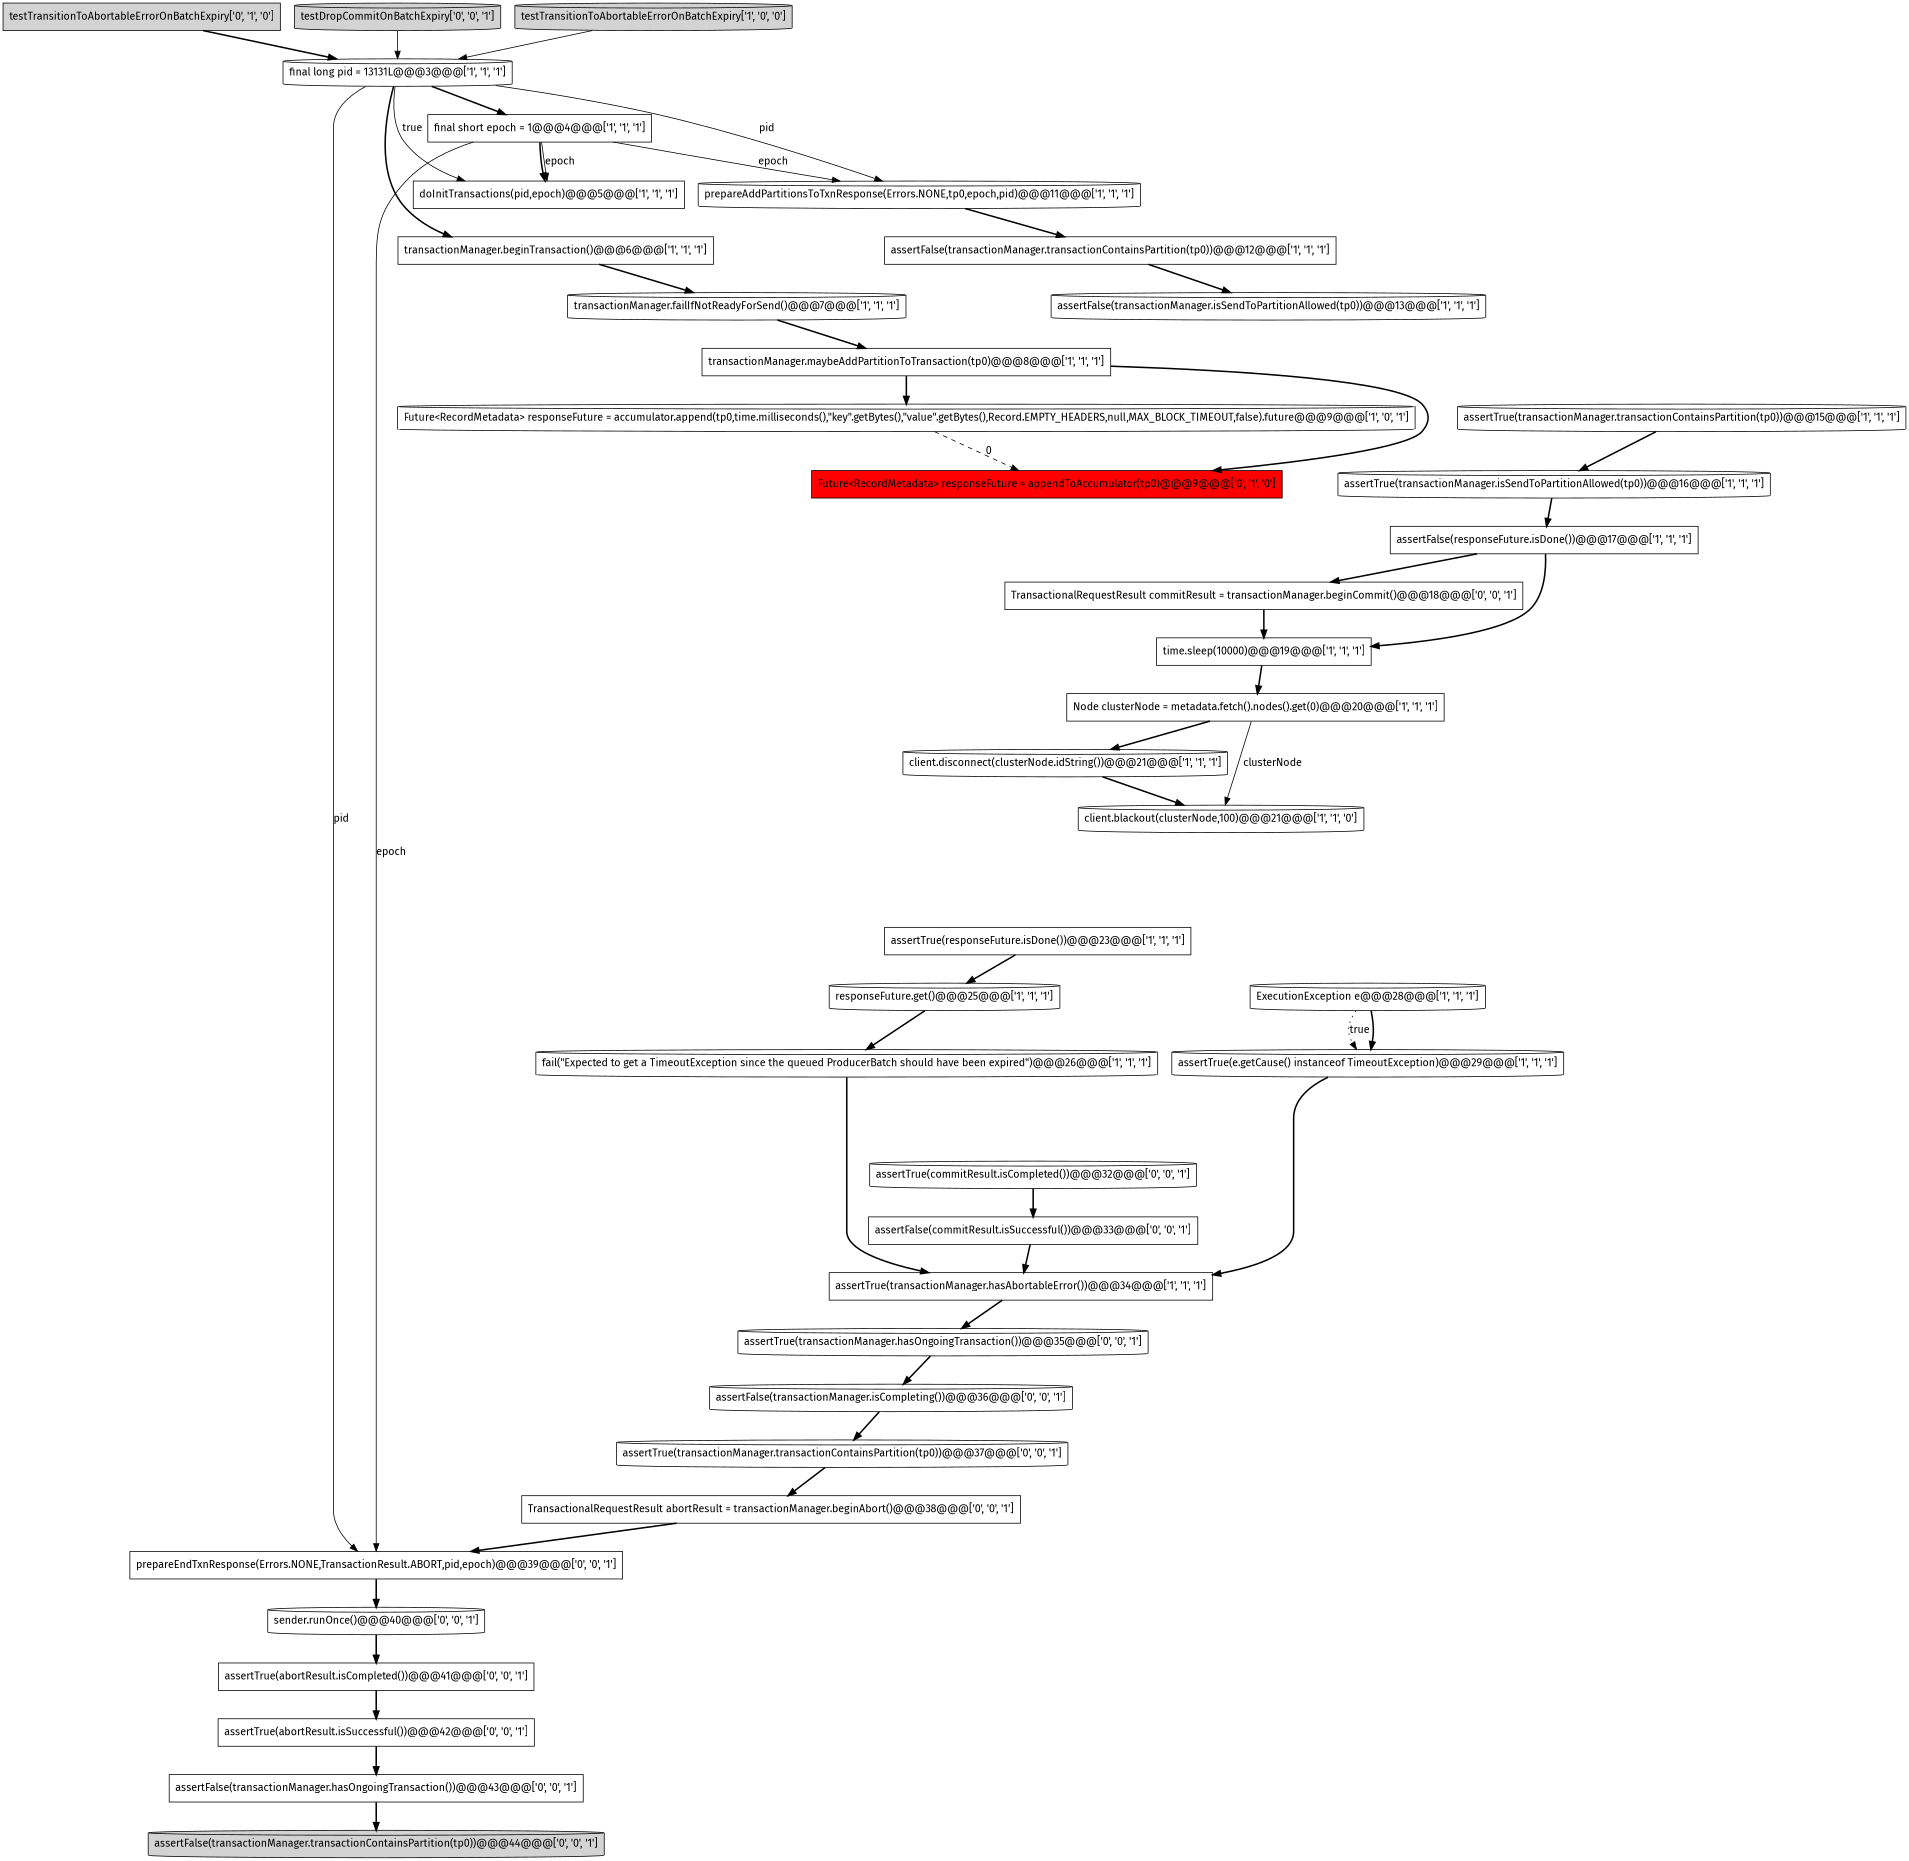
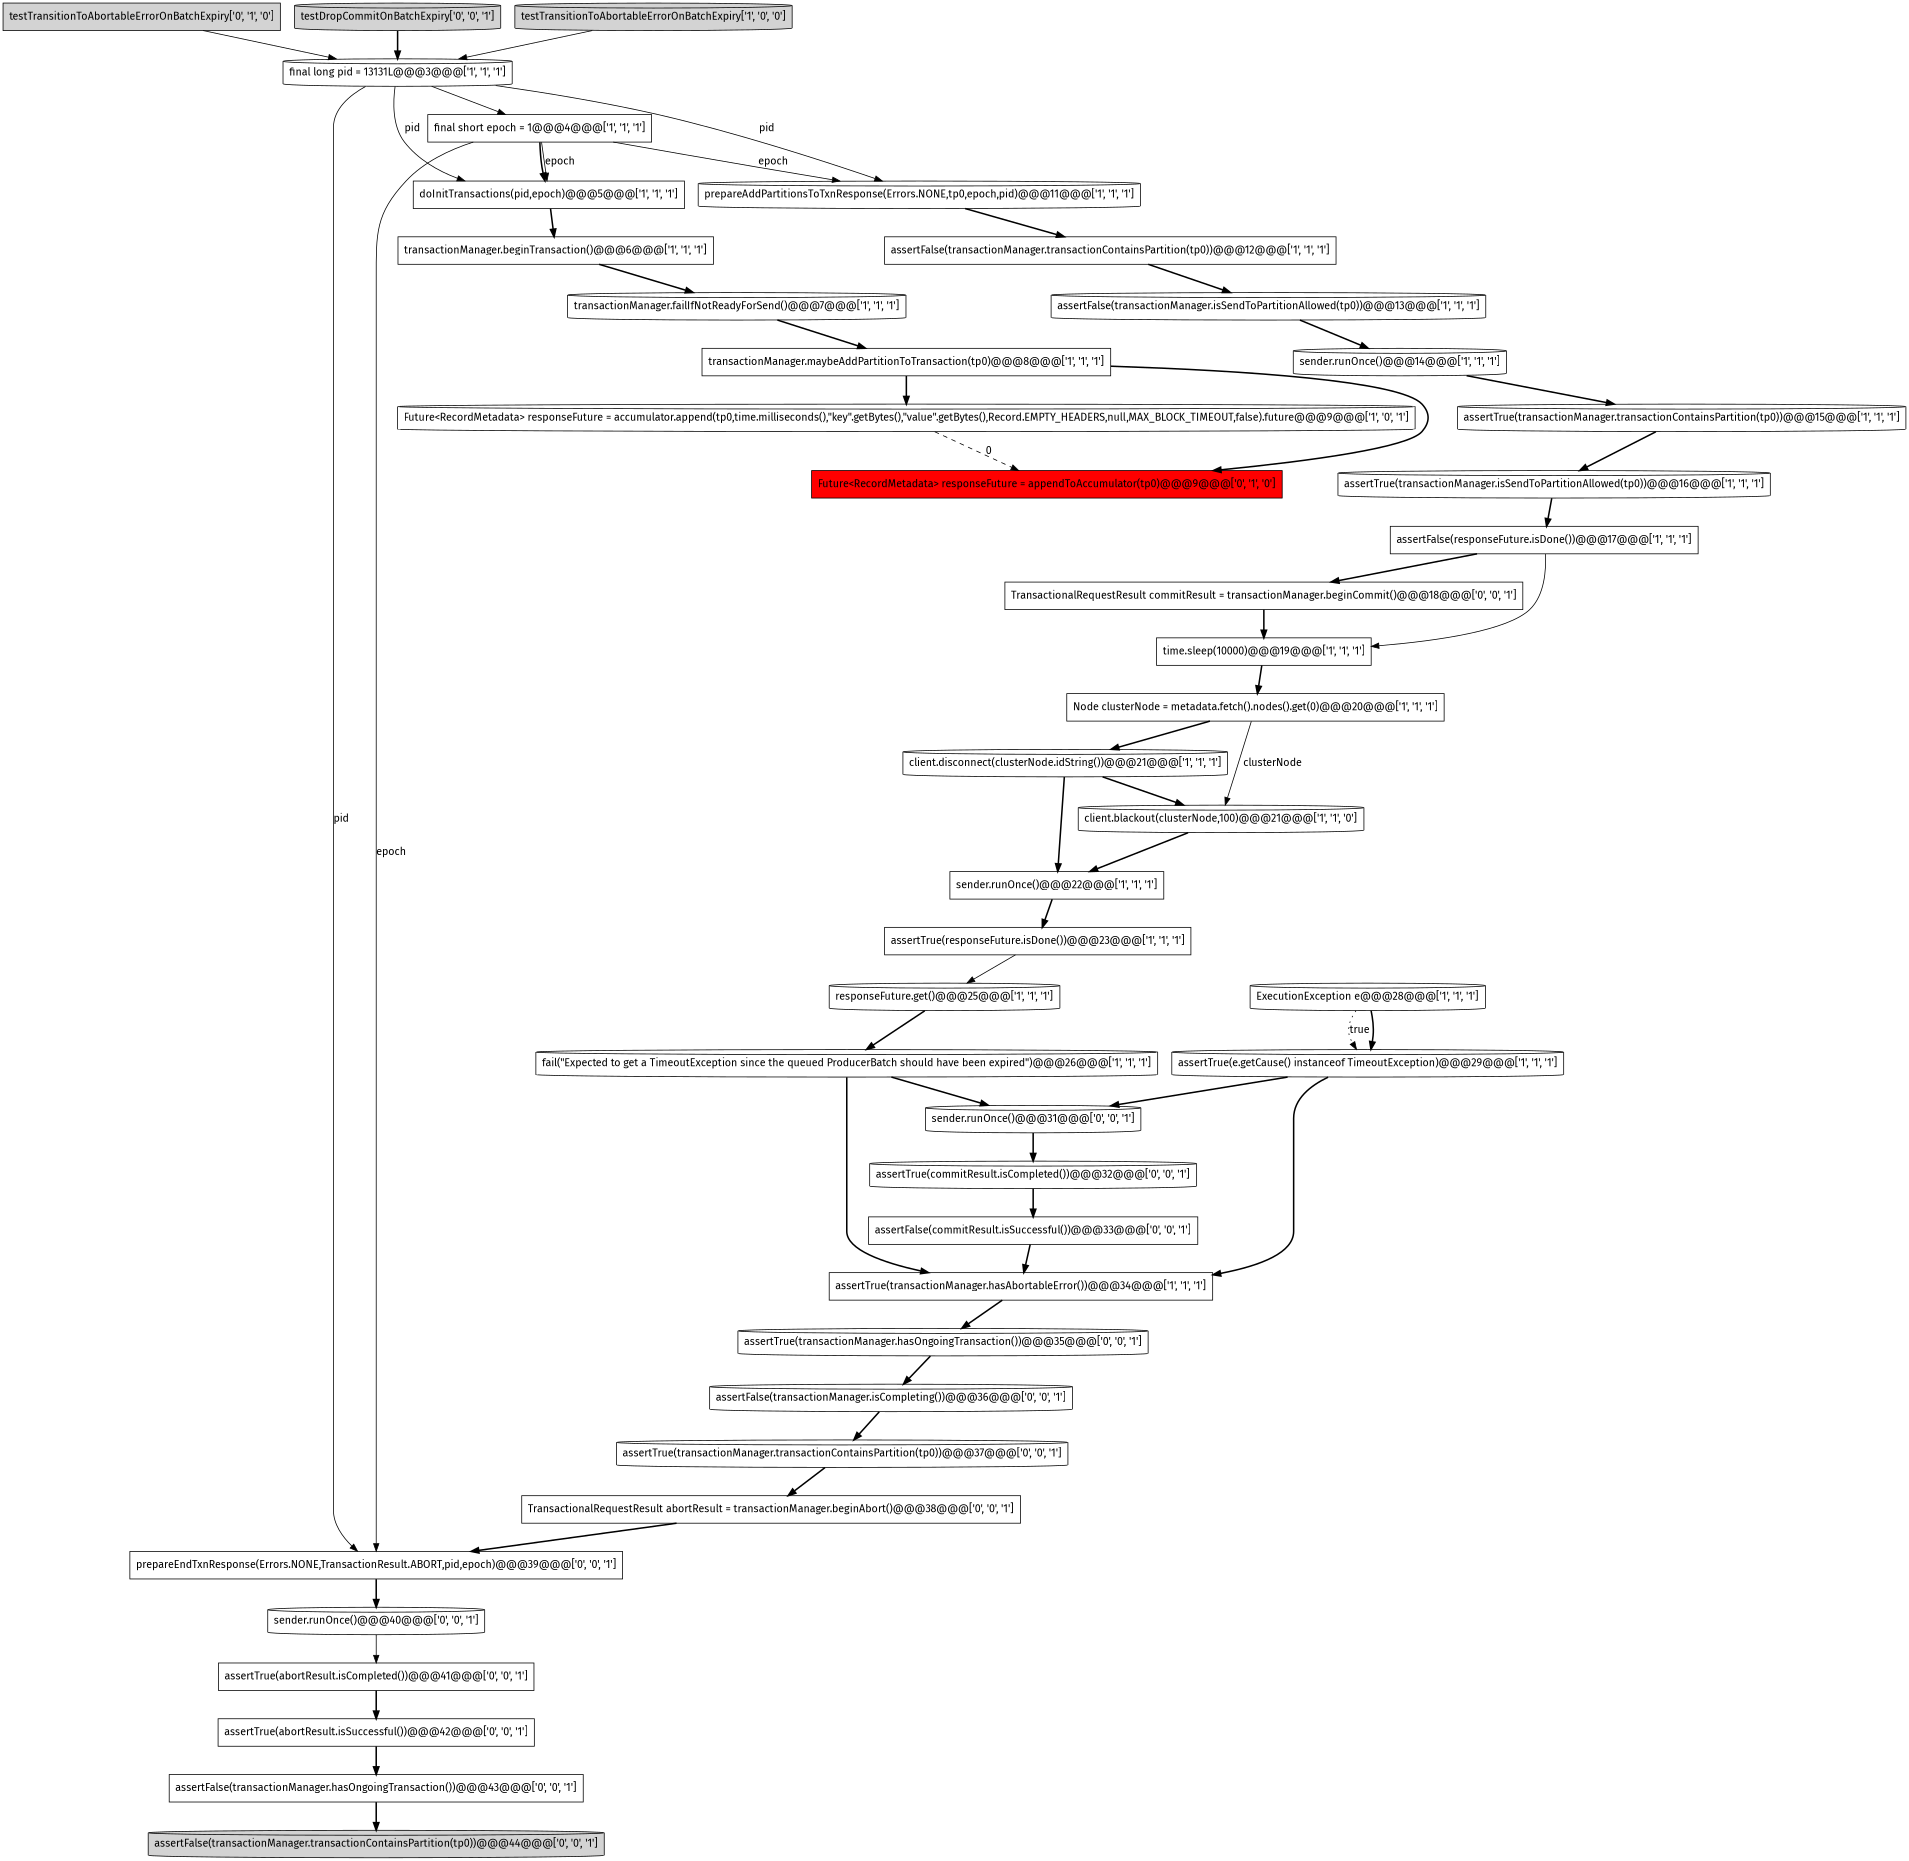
  digraph {
    fontname="Fira Sans"
    node [fillcolor=white fontname="Fira Sans" shape=cylinder style=filled]
    edge [fontname="Fira Sans" style=bold]
    n1 [label="assertTrue(responseFuture.isDone())@@@23@@@['1', '1', '1']" shape=box]
    n2 [label="responseFuture.get()@@@25@@@['1', '1', '1']"]
    n3 [label="fail(\"Expected to get a TimeoutException since the queued ProducerBatch should have been expired\")@@@26@@@['1', '1', '1']"]
    n4 [label="transactionManager.failIfNotReadyForSend()@@@7@@@['1', '1', '1']"]
    n5 [label="transactionManager.maybeAddPartitionToTransaction(tp0)@@@8@@@['1', '1', '1']" shape=box]
    n6 [fillcolor=red label="Future<RecordMetadata> responseFuture = appendToAccumulator(tp0)@@@9@@@['0', '1', '0']" shape=box]
    n7 [label="Future<RecordMetadata> responseFuture = accumulator.append(tp0,time.milliseconds(),\"key\".getBytes(),\"value\".getBytes(),Record.EMPTY_HEADERS,null,MAX_BLOCK_TIMEOUT,false).future@@@9@@@['1', '0', '1']"]
    n8 [label="prepareAddPartitionsToTxnResponse(Errors.NONE,tp0,epoch,pid)@@@11@@@['1', '1', '1']"]
    n9 [label="assertFalse(transactionManager.transactionContainsPartition(tp0))@@@12@@@['1', '1', '1']" shape=box]
    n10 [label="assertFalse(transactionManager.isSendToPartitionAllowed(tp0))@@@13@@@['1', '1', '1']"]
    n11 [fillcolor=lightgray label="testTransitionToAbortableErrorOnBatchExpiry['0', '1', '0']" shape=box]
    n12 [label="final long pid = 13131L@@@3@@@['1', '1', '1']"]
    n13 [label="prepareEndTxnResponse(Errors.NONE,TransactionResult.ABORT,pid,epoch)@@@39@@@['0', '0', '1']" shape=box]
    n14 [label="doInitTransactions(pid,epoch)@@@5@@@['1', '1', '1']" shape=box]
    n15 [label="final short epoch = 1@@@4@@@['1', '1', '1']" shape=box]
    n16 [label="assertTrue(transactionManager.hasAbortableError())@@@34@@@['1', '1', '1']" shape=box]
    n17 [label="assertTrue(transactionManager.hasOngoingTransaction())@@@35@@@['0', '0', '1']"]
    n18 [label="assertFalse(transactionManager.isCompleting())@@@36@@@['0', '0', '1']"]
+   n19 [label="sender.runOnce()@@@22@@@['1', '1', '1']" shape=box]
    n20 [label="ExecutionException e@@@28@@@['1', '1', '1']"]
    n21 [label="assertTrue(e.getCause() instanceof TimeoutException)@@@29@@@['1', '1', '1']"]
+   n22 [label="sender.runOnce()@@@31@@@['0', '0', '1']"]
+   n23 [label="sender.runOnce()@@@14@@@['1', '1', '1']"]
    n24 [label="assertTrue(transactionManager.transactionContainsPartition(tp0))@@@15@@@['1', '1', '1']"]
    n25 [label="assertTrue(transactionManager.isSendToPartitionAllowed(tp0))@@@16@@@['1', '1', '1']"]
    n26 [label="time.sleep(10000)@@@19@@@['1', '1', '1']" shape=box]
    n27 [label="Node clusterNode = metadata.fetch().nodes().get(0)@@@20@@@['1', '1', '1']" shape=box]
    n28 [label="client.blackout(clusterNode,100)@@@21@@@['1', '1', '0']"]
    n29 [label="client.disconnect(clusterNode.idString())@@@21@@@['1', '1', '1']"]
    n30 [label="assertTrue(abortResult.isSuccessful())@@@42@@@['0', '0', '1']" shape=box]
    n31 [label="assertFalse(transactionManager.hasOngoingTransaction())@@@43@@@['0', '0', '1']" shape=box]
    n32 [fillcolor=lightgray label="assertFalse(transactionManager.transactionContainsPartition(tp0))@@@44@@@['0', '0', '1']"]
    n33 [label="assertTrue(commitResult.isCompleted())@@@32@@@['0', '0', '1']"]
    n34 [label="assertFalse(responseFuture.isDone())@@@17@@@['1', '1', '1']" shape=box]
    n35 [label="TransactionalRequestResult commitResult = transactionManager.beginCommit()@@@18@@@['0', '0', '1']" shape=box]
    n36 [label="sender.runOnce()@@@40@@@['0', '0', '1']"]
    n37 [label="transactionManager.beginTransaction()@@@6@@@['1', '1', '1']" shape=box]
    n38 [label="assertTrue(transactionManager.transactionContainsPartition(tp0))@@@37@@@['0', '0', '1']"]
    n39 [label="TransactionalRequestResult abortResult = transactionManager.beginAbort()@@@38@@@['0', '0', '1']" shape=box]
    n40 [label="assertFalse(commitResult.isSuccessful())@@@33@@@['0', '0', '1']" shape=box]
    n41 [label="assertTrue(abortResult.isCompleted())@@@41@@@['0', '0', '1']" shape=box]
    n42 [fillcolor=lightgray label="testDropCommitOnBatchExpiry['0', '0', '1']"]
    n43 [fillcolor=lightgray label="testTransitionToAbortableErrorOnBatchExpiry['1', '0', '0']"]
-   n1 -> n2
+   n1 -> n2 [style=solid]
    n2 -> n3
    n3 -> n16
+   n3 -> n22
    n4 -> n5
    n5 -> n6
    n5 -> n7
    n7 -> n6 [label=0 style=dashed]
    n8 -> n9
    n9 -> n10
-   n11 -> n12
+   n10 -> n23
+   n11 -> n12 [style=solid]
    n12 -> n8 [label=pid style=solid]
    n12 -> n13 [label=pid style=solid]
-   n12 -> n14 [label=true style=solid]
-   n12 -> n15
+   n12 -> n14 [label=pid style=solid]
+   n12 -> n15 [style=solid]
    n13 -> n36
-   n12 -> n37
+   n14 -> n37
    n15 -> n8 [label=epoch style=solid]
    n15 -> n13 [label=epoch style=solid]
    n15 -> n14 [label=epoch style=solid]
    n15 -> n14
    n16 -> n17
    n17 -> n18
    n18 -> n38
+   n19 -> n1
    n20 -> n21
    n20 -> n21 [label=true style=dotted]
    n21 -> n16
+   n21 -> n22
+   n22 -> n33
+   n23 -> n24
    n24 -> n25
    n25 -> n34
    n26 -> n27
    n27 -> n28 [label=clusterNode style=solid]
    n27 -> n29
+   n28 -> n19
+   n29 -> n19
    n29 -> n28
    n30 -> n31
    n31 -> n32
    n33 -> n40
-   n34 -> n26
+   n34 -> n26 [style=solid]
    n34 -> n35
    n35 -> n26
-   n36 -> n41
+   n36 -> n41 [style=solid]
    n37 -> n4
    n38 -> n39
    n39 -> n13
    n40 -> n16
    n41 -> n30
-   n42 -> n12 [style=solid]
+   n42 -> n12
    n43 -> n12 [style=solid]
  }
